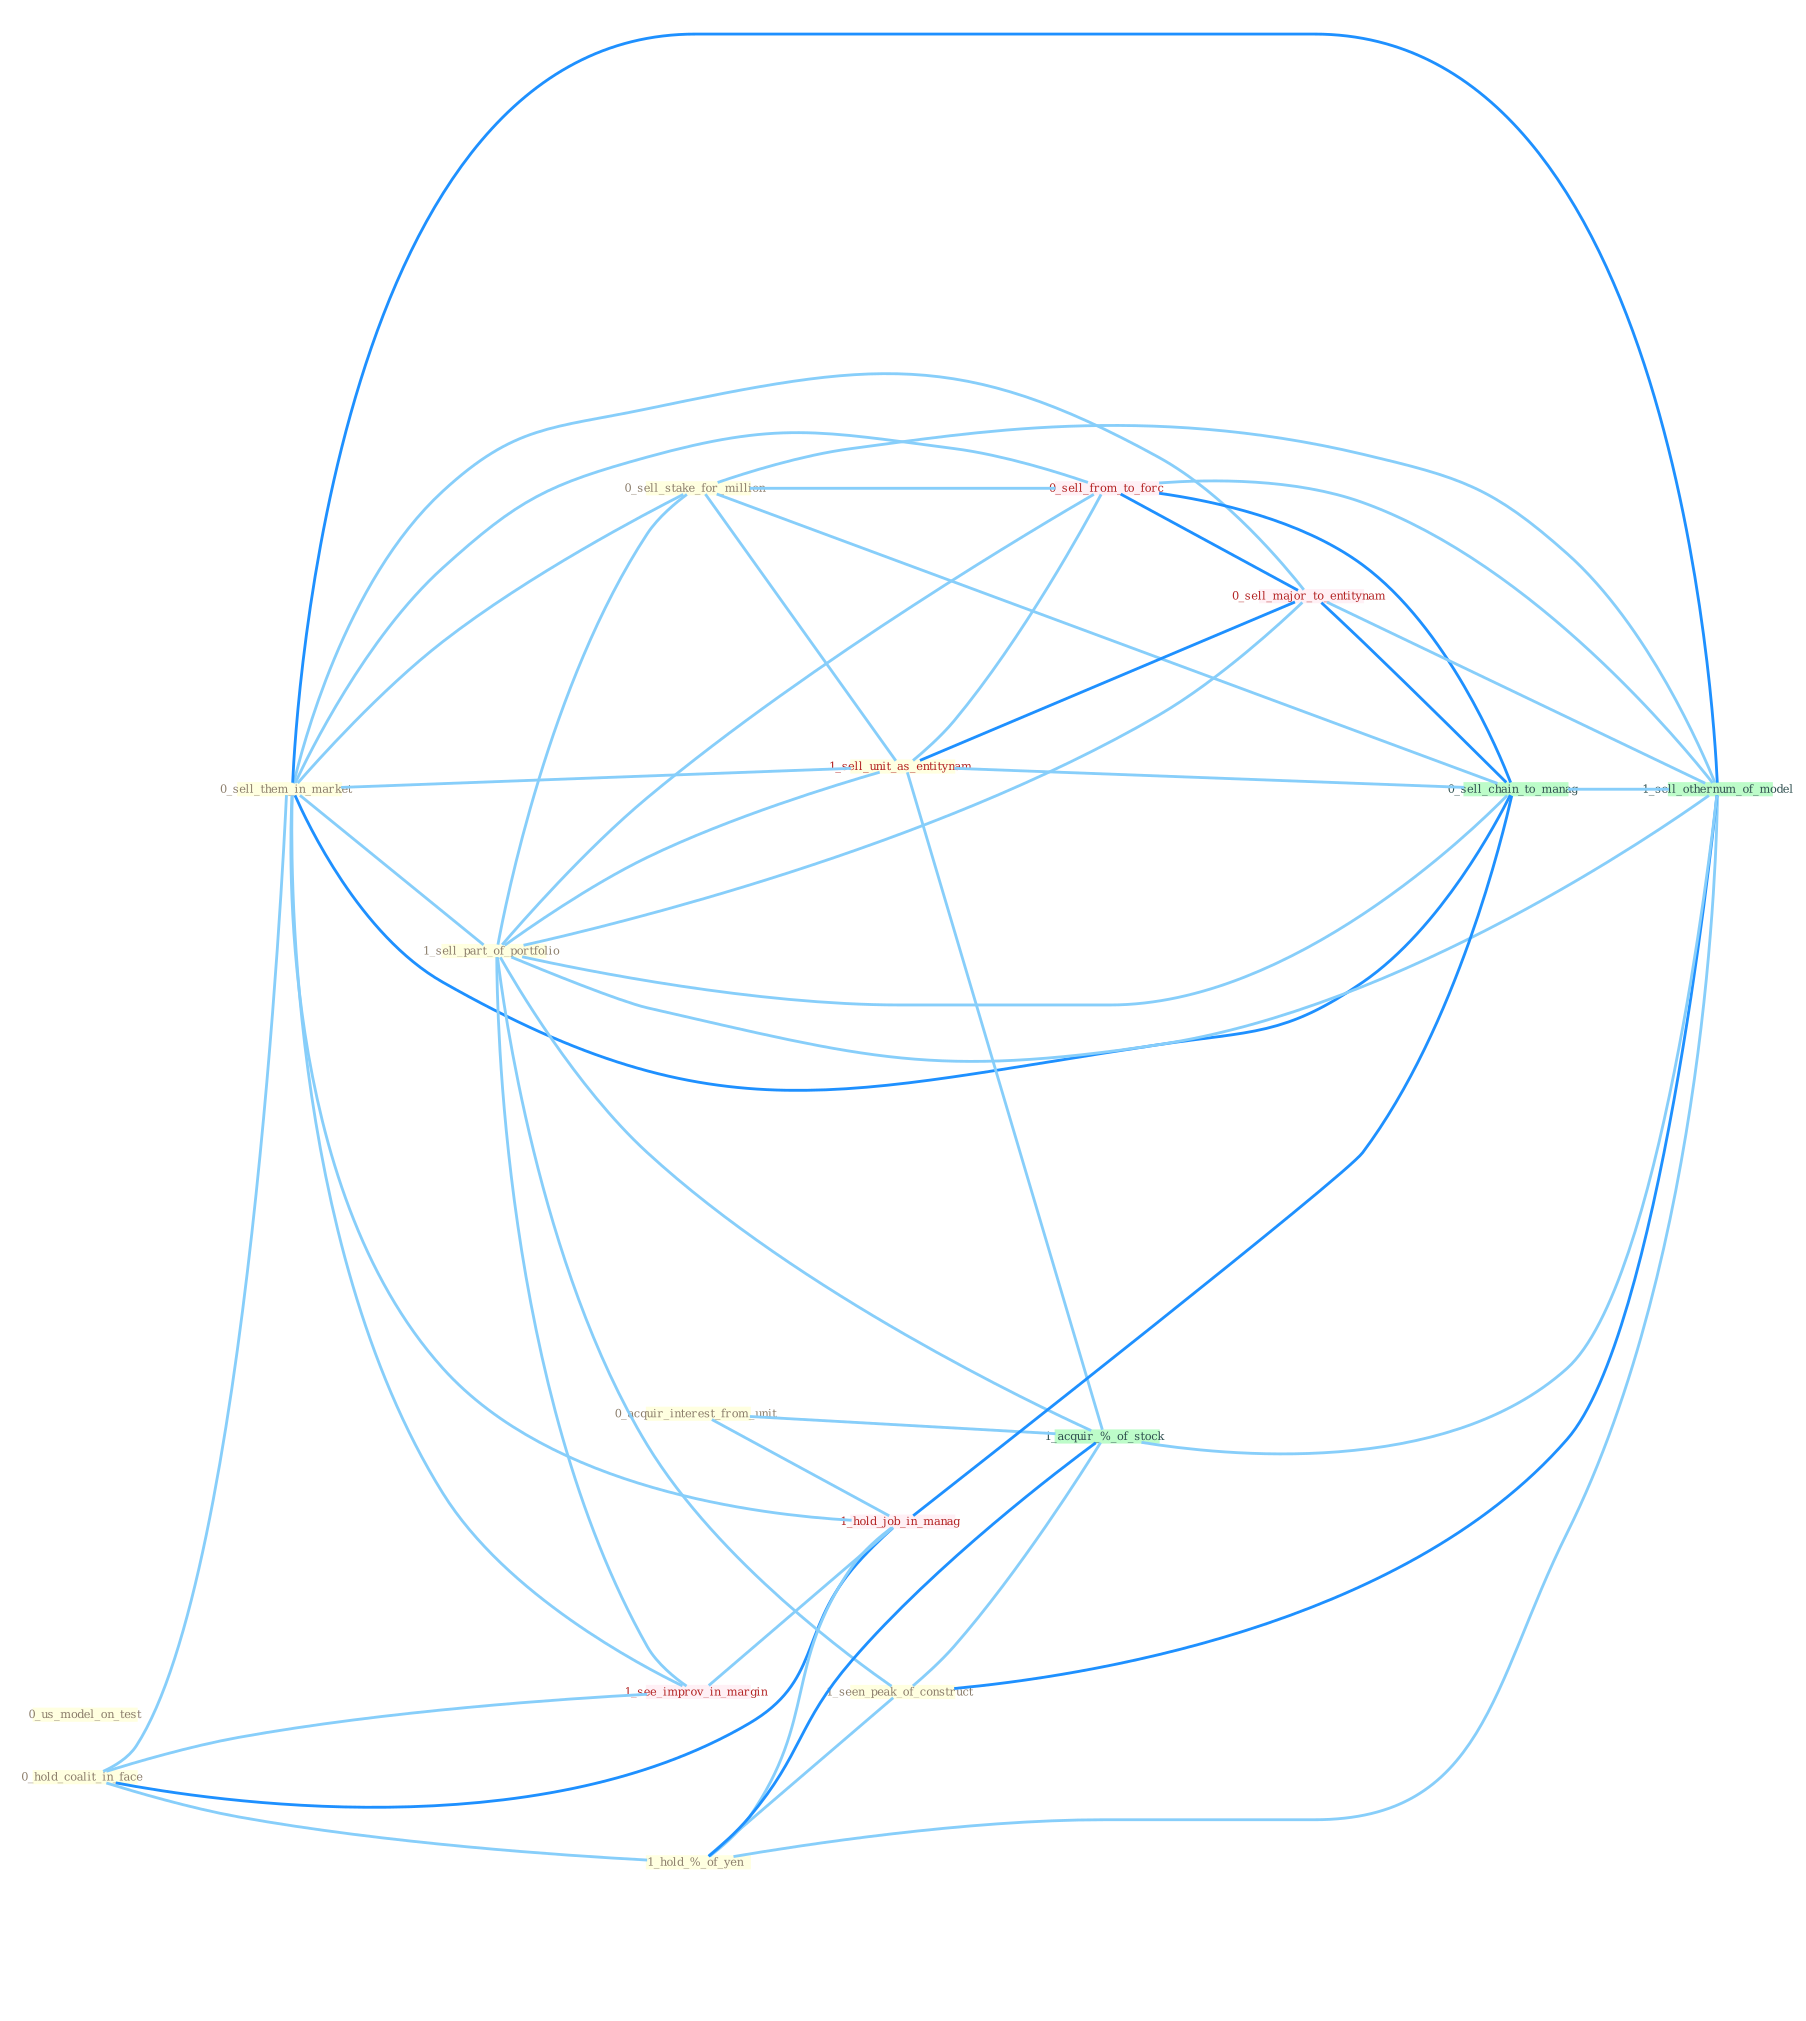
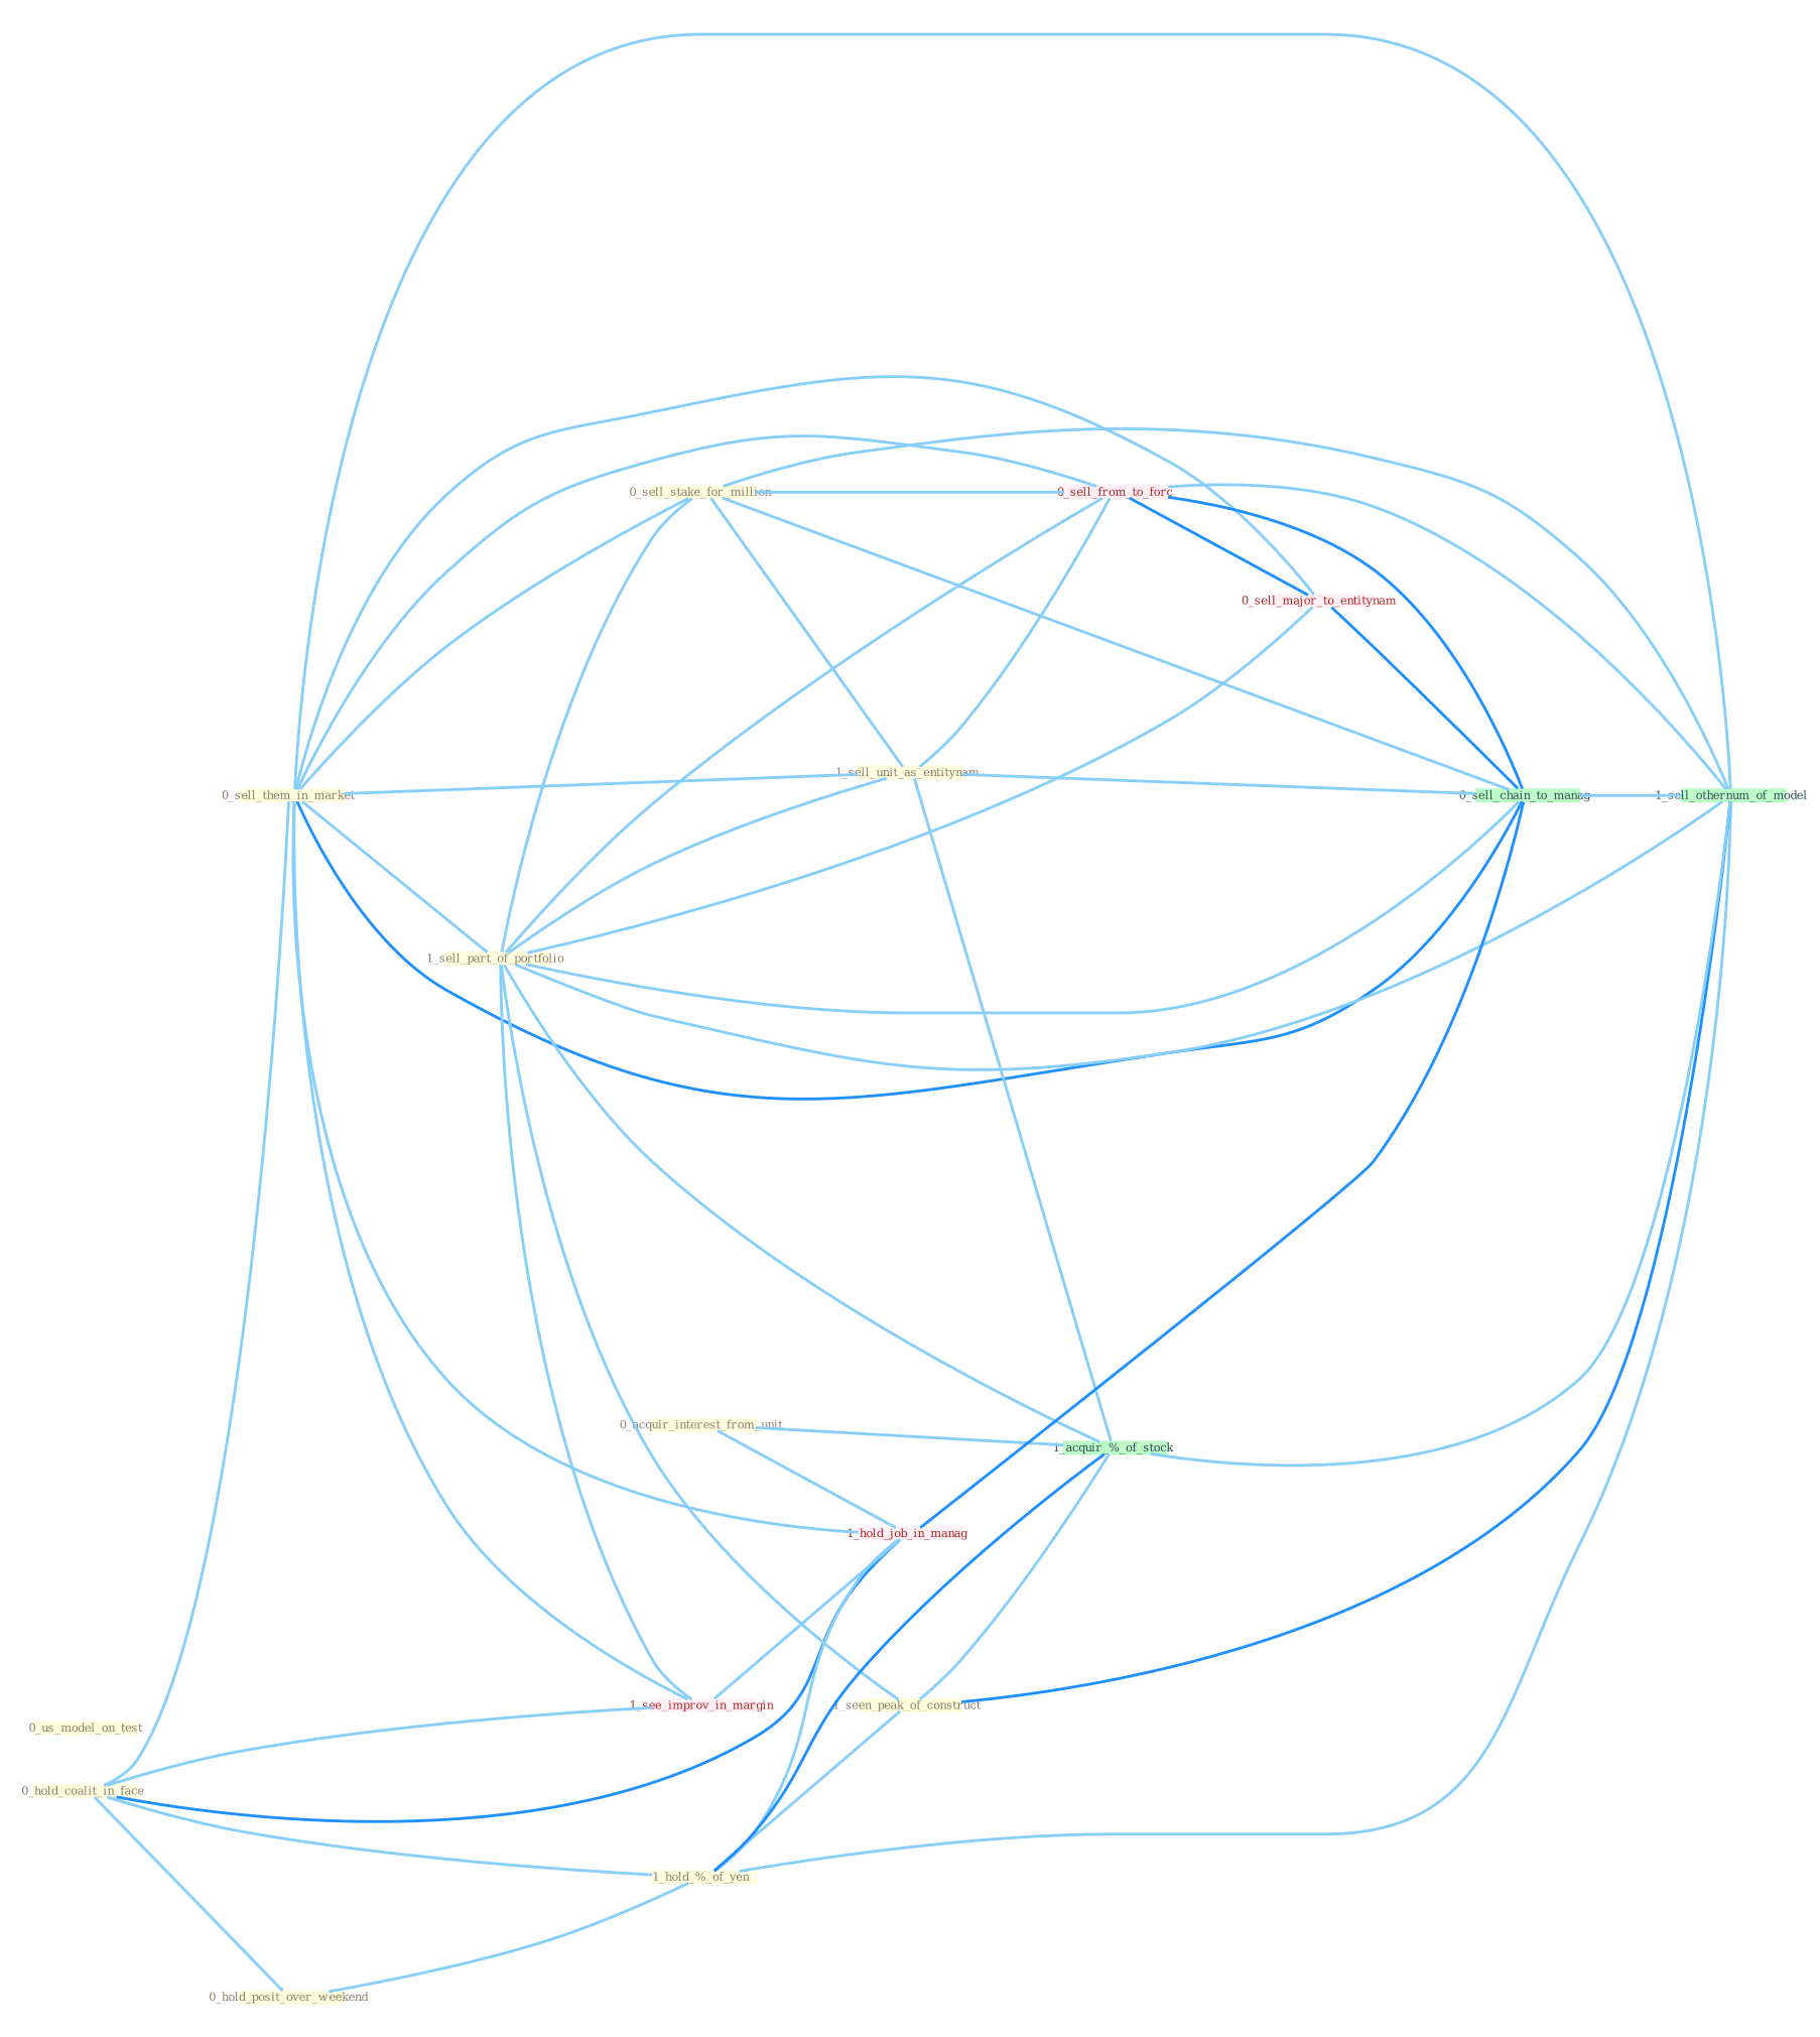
  graph {
    rankdir=LR
    node [color="#ffffe0" fixedsize=true fontcolor="#8b7d6b" fontsize=4 shape=polygon style=filled]
    edge [color="#87cefa" w=1]
    "0_hold_coalit_in_face " [height=.06 width=.5]
    "0_sell_them_in_market " [height=.06 width=.5]
    "0_acquir_interest_from_unit " [height=.06 width=.5]
    "1_sell_part_of_portfolio " [height=.06 width=.5]
    "0_sell_stake_for_million " [height=.06 width=.5]
    n6 [height=.06 label="0_us_model_on_test" width=.5]
-   "1_sell_unit_as_entitynam " [fontcolor="#b22222" height=.06 width=.5]
+   "1_sell_unit_as_entitynam " [height=.06 width=.5]
+   "0_hold_posit_over_weekend " [height=.06 width=.5]
    "1_hold_%_of_yen " [height=.06 width=.5]
    "1_seen_peak_of_construct " [height=.06 width=.5]
    "1_see_improv_in_margin " [color="#fff0f5" fontcolor="#b22222" height=.06 width=.5]
    "1_hold_job_in_manag " [color="#fff0f5" fontcolor="#b22222" height=.06 width=.5]
    n13 [color="#fff0f5" fontcolor="#b22222" height=.06 label="0_sell_from_to_forc" width=.5]
    "0_sell_major_to_entitynam " [color="#fff0f5" fontcolor="#b22222" height=.06 width=.5]
    "0_sell_chain_to_manag " [color="#BDFCC9" fontcolor="#2f4f4f" height=.06 width=.5]
    "1_sell_othernum_of_model " [color="#BDFCC9" fontcolor="#2f4f4f" height=.06 width=.5]
    "1_acquir_%_of_stock " [color="#BDFCC9" fontcolor="#2f4f4f" height=.06 width=.5]
    subgraph sub_1 {
      "0_hold_coalit_in_face "
      "0_sell_them_in_market "
      "0_acquir_interest_from_unit "
      "1_sell_part_of_portfolio "
      "0_sell_stake_for_million "
      n6
      "1_sell_unit_as_entitynam "
+     "0_hold_posit_over_weekend "
      "1_hold_%_of_yen "
      "1_seen_peak_of_construct "
    }
    subgraph sub_2 {
      "1_see_improv_in_margin "
      "1_hold_job_in_manag "
      n13
      "0_sell_major_to_entitynam "
    }
    "0_hold_coalit_in_face " -- "0_sell_them_in_market "
+   "0_hold_coalit_in_face " -- "0_hold_posit_over_weekend "
    "0_hold_coalit_in_face " -- "1_hold_%_of_yen "
    "0_hold_coalit_in_face " -- "1_see_improv_in_margin "
    "0_hold_coalit_in_face " -- "1_hold_job_in_manag " [color="#1e90ff" w=2]
    "0_sell_them_in_market " -- "1_sell_part_of_portfolio "
    "0_sell_them_in_market " -- "0_sell_stake_for_million "
    "0_sell_them_in_market " -- "1_sell_unit_as_entitynam "
    "0_sell_them_in_market " -- "1_see_improv_in_margin "
    "0_sell_them_in_market " -- "1_hold_job_in_manag "
    "0_sell_them_in_market " -- n13
    "0_sell_them_in_market " -- "0_sell_major_to_entitynam "
    "0_sell_them_in_market " -- "0_sell_chain_to_manag " [color="#1e90ff"]
-   "0_sell_them_in_market " -- "1_sell_othernum_of_model " [color="#1e90ff"]
+   "0_sell_them_in_market " -- "1_sell_othernum_of_model "
    "0_acquir_interest_from_unit " -- "1_hold_job_in_manag "
    "0_acquir_interest_from_unit " -- "1_acquir_%_of_stock "
    "1_sell_part_of_portfolio " -- "0_sell_stake_for_million "
    "1_sell_part_of_portfolio " -- "1_sell_unit_as_entitynam "
    "1_sell_part_of_portfolio " -- "1_seen_peak_of_construct "
    "1_sell_part_of_portfolio " -- "1_see_improv_in_margin "
    "1_sell_part_of_portfolio " -- n13
    "1_sell_part_of_portfolio " -- "0_sell_major_to_entitynam "
    "1_sell_part_of_portfolio " -- "0_sell_chain_to_manag "
    "1_sell_part_of_portfolio " -- "1_sell_othernum_of_model " [w=2]
    "1_sell_part_of_portfolio " -- "1_acquir_%_of_stock "
    "0_sell_stake_for_million " -- "1_sell_unit_as_entitynam "
    "0_sell_stake_for_million " -- n13
    "0_sell_stake_for_million " -- "0_sell_chain_to_manag "
    "0_sell_stake_for_million " -- "1_sell_othernum_of_model "
    "1_sell_unit_as_entitynam " -- n13
-   "1_sell_unit_as_entitynam " -- "0_sell_major_to_entitynam " [color="#1e90ff" w=2]
    "1_sell_unit_as_entitynam " -- "0_sell_chain_to_manag "
    "1_sell_unit_as_entitynam " -- "1_acquir_%_of_stock "
+   "0_hold_posit_over_weekend " -- "1_hold_%_of_yen "
    "1_hold_%_of_yen " -- "1_seen_peak_of_construct "
    "1_hold_%_of_yen " -- "1_hold_job_in_manag "
    "1_hold_%_of_yen " -- "1_sell_othernum_of_model "
    "1_hold_%_of_yen " -- "1_acquir_%_of_stock " [color="#1e90ff" w=2]
    "1_seen_peak_of_construct " -- "1_sell_othernum_of_model " [color="#1e90ff"]
    "1_seen_peak_of_construct " -- "1_acquir_%_of_stock "
    "1_see_improv_in_margin " -- "1_hold_job_in_manag "
    "1_hold_job_in_manag " -- "0_sell_chain_to_manag " [color="#1e90ff"]
    n13 -- "0_sell_major_to_entitynam " [color="#1e90ff" w=2]
    n13 -- "0_sell_chain_to_manag " [color="#1e90ff" w=2]
    n13 -- "1_sell_othernum_of_model "
    "0_sell_major_to_entitynam " -- "0_sell_chain_to_manag " [color="#1e90ff" w=2]
-   "0_sell_major_to_entitynam " -- "1_sell_othernum_of_model "
    "0_sell_chain_to_manag " -- "1_sell_othernum_of_model "
    "1_acquir_%_of_stock " -- "1_sell_othernum_of_model "
  }
